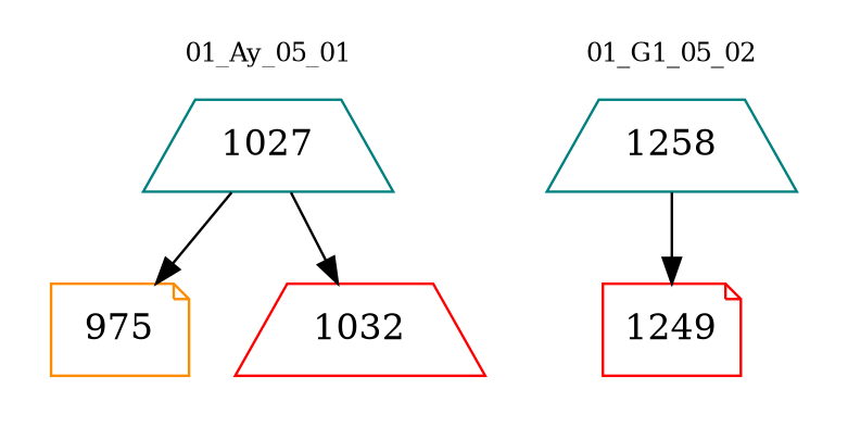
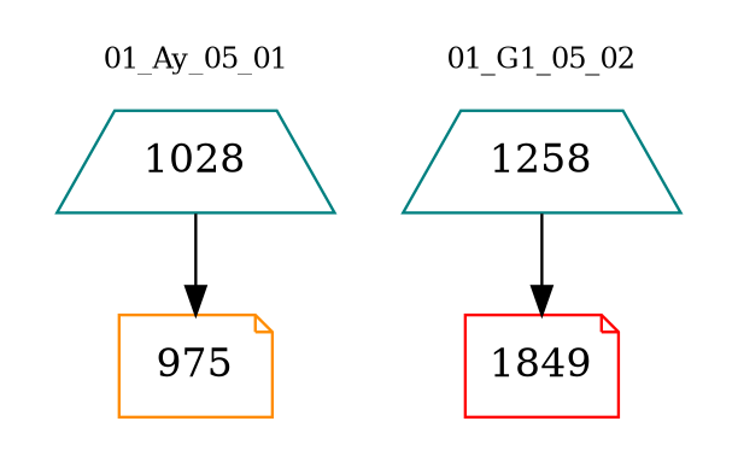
  digraph {
    fontname="DejaVu Serif"
    node [color=teal fontname="DejaVu Serif" shape=trapezium]
    edge [color=black fontname="DejaVu Serif"]
-   n1 [label=1027]
+   n1 [label=1028]
    n2 [color=darkorange label=975 shape=note]
-   n3 [color=red label=1032]
    n4 [label=1258]
-   n5 [color=red label=1249 shape=note]
+   n5 [color=red label=1849 shape=note]
    subgraph cluster_1 {
      color=white
      fontsize=10
      label="01_Ay_05_01"
      n1
      n2
-     n3
    }
    subgraph cluster_2 {
      color=white
      fontsize=10
      label="01_G1_05_02"
      n4
      n5
    }
    n1 -> n2
-   n1 -> n3
    n4 -> n5
  }
